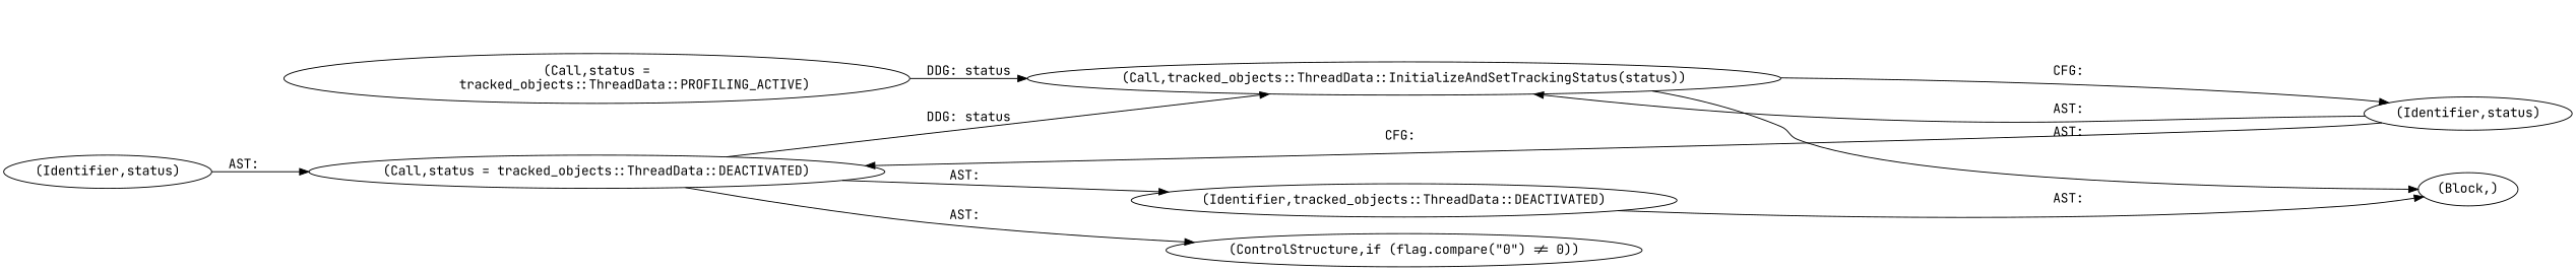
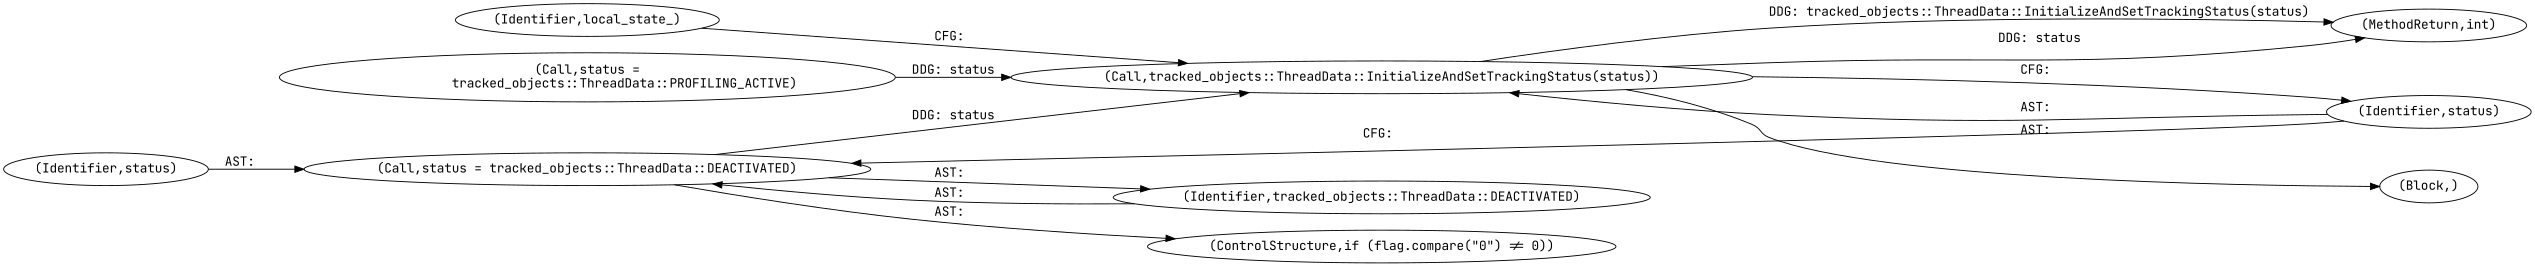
  digraph {
    fontname="JetBrains Mono"
    rankdir=LR
    node [fontname="JetBrains Mono"]
    edge [fontname="JetBrains Mono"]
    n1 [label="(Call,status = tracked_objects::ThreadData::DEACTIVATED)"]
    n2 [label="(Call,tracked_objects::ThreadData::InitializeAndSetTrackingStatus(status))"]
    n3 [label="(ControlStructure,if (flag.compare(\"0\") != 0))"]
    n4 [label="(Identifier,tracked_objects::ThreadData::DEACTIVATED)"]
+   n5 [label="(MethodReturn,int)"]
    n6 [label="(Identifier,status)"]
    n7 [label="(Block,)"]
+   n8 [label="(Identifier,local_state_)"]
    n9 [label="(Call,status =\n          tracked_objects::ThreadData::PROFILING_ACTIVE)"]
    n10 [label="(Identifier,status)"]
    n1 -> n2 [label="DDG: status"]
    n1 -> n3 [label="AST: "]
    n1 -> n4 [label="AST: "]
+   n2 -> n5 [label="DDG: tracked_objects::ThreadData::InitializeAndSetTrackingStatus(status)"]
+   n2 -> n5 [label="DDG: status"]
    n2 -> n6 [label="CFG: "]
    n2 -> n7 [label="AST: "]
-   n4 -> n7 [label="AST: "]
+   n4 -> n1 [label="AST: "]
    n6 -> n1 [label="CFG: "]
    n6 -> n2 [label="AST: "]
+   n8 -> n2 [label="CFG: "]
    n9 -> n2 [label="DDG: status"]
    n10 -> n1 [label="AST: "]
  }
